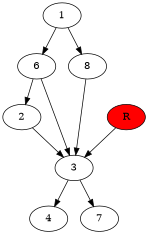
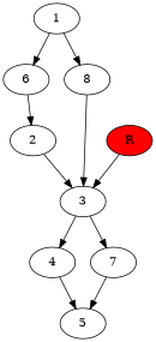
  digraph {
    1
    6
    8
    2
    3
    4
    7
+   5
    R [fillcolor="#ff0000" style=filled]
    1 -> 6
    1 -> 8
    6 -> 2
-   6 -> 3
    8 -> 3
    2 -> 3
    3 -> 4
    3 -> 7
+   4 -> 5
+   7 -> 5
    R -> 3
  }
